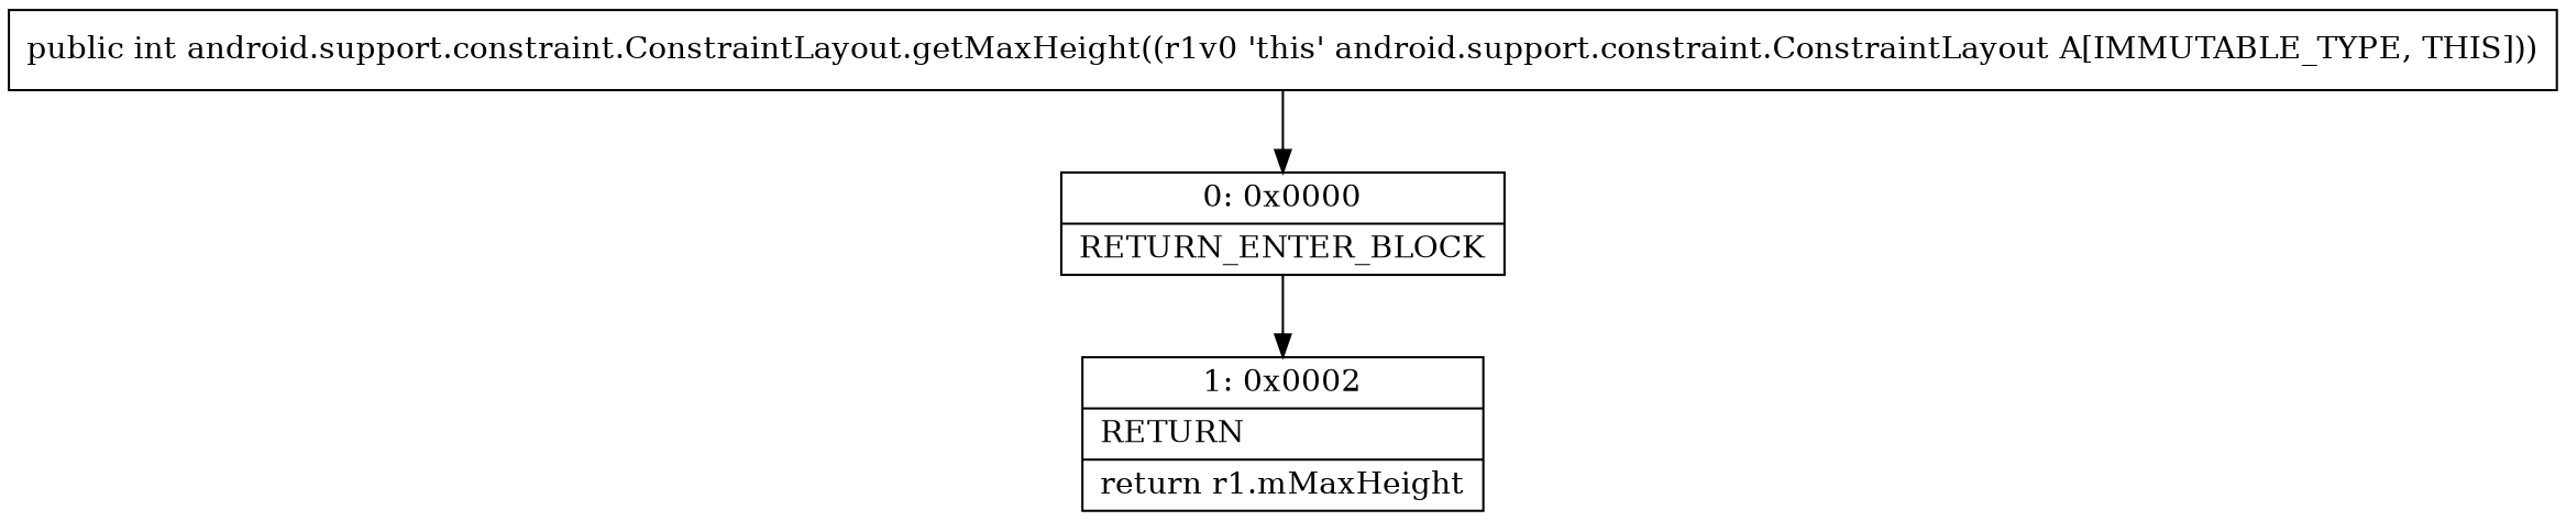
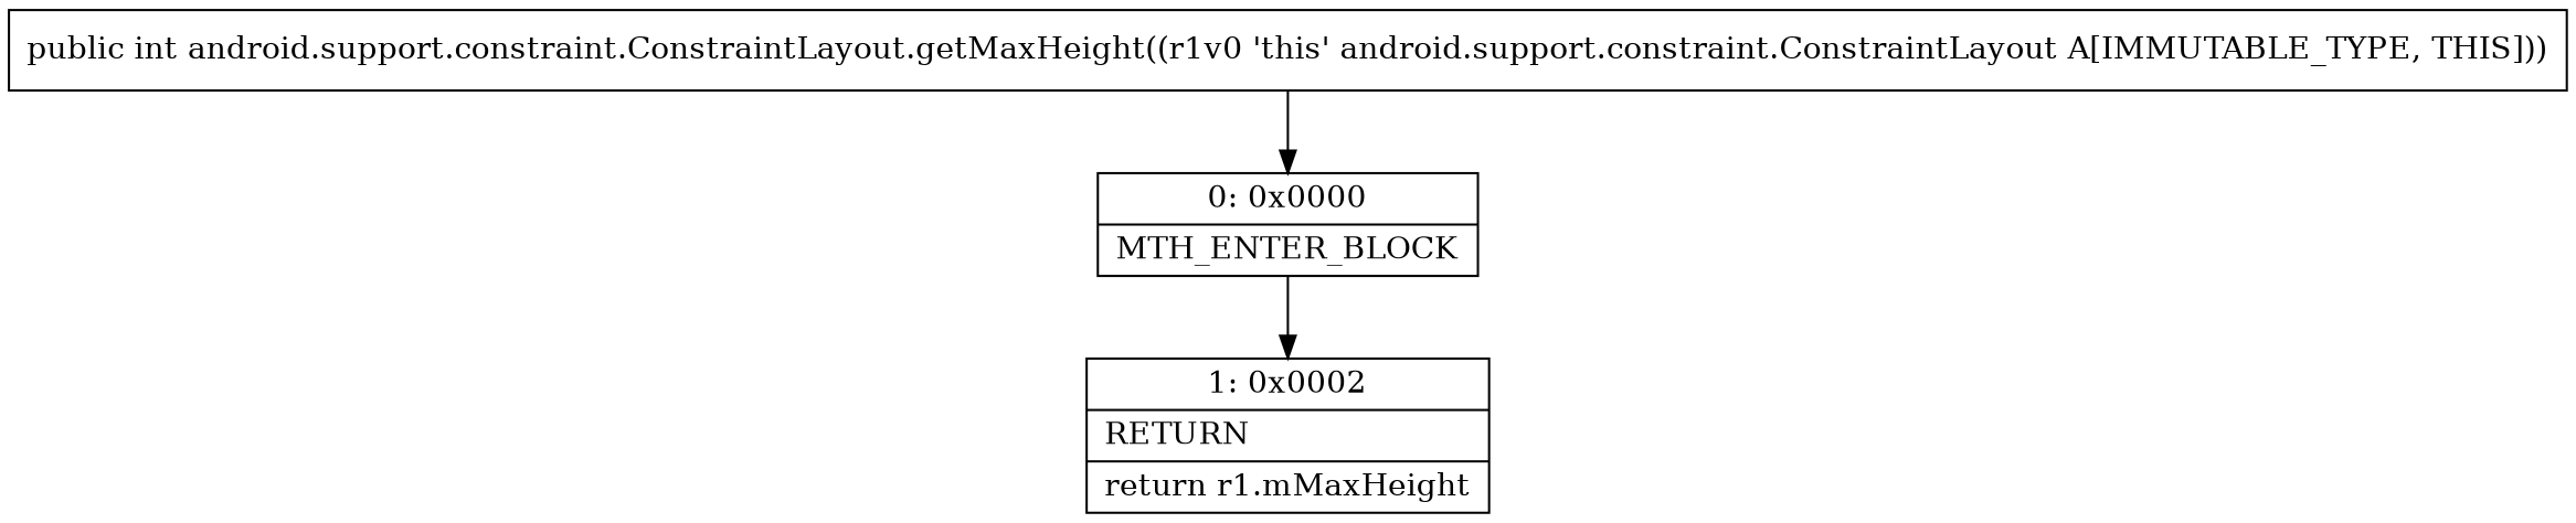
  digraph {
    node [shape=record]
-   n1 [label="{0\:\ 0x0000|RETURN_ENTER_BLOCK\l}"]
+   n1 [label="{0\:\ 0x0000|MTH_ENTER_BLOCK\l}"]
    n2 [label="{1\:\ 0x0002|RETURN\l|return r1.mMaxHeight\l}"]
    n3 [label="{public int android.support.constraint.ConstraintLayout.getMaxHeight((r1v0 'this' android.support.constraint.ConstraintLayout A[IMMUTABLE_TYPE, THIS])) }"]
    n1 -> n2
    n3 -> n1
  }
